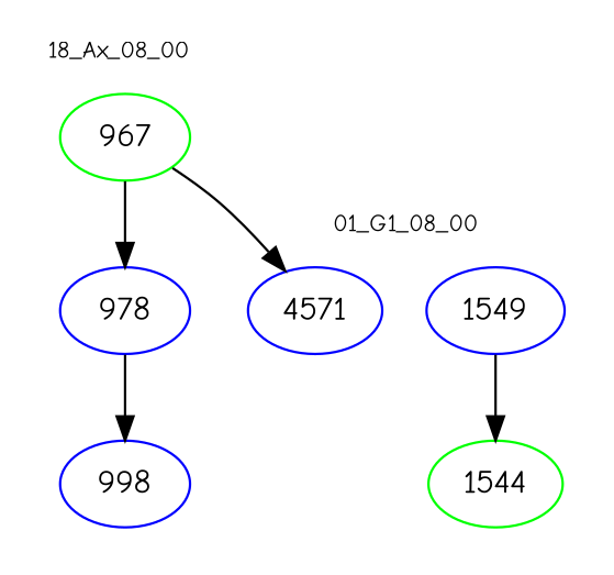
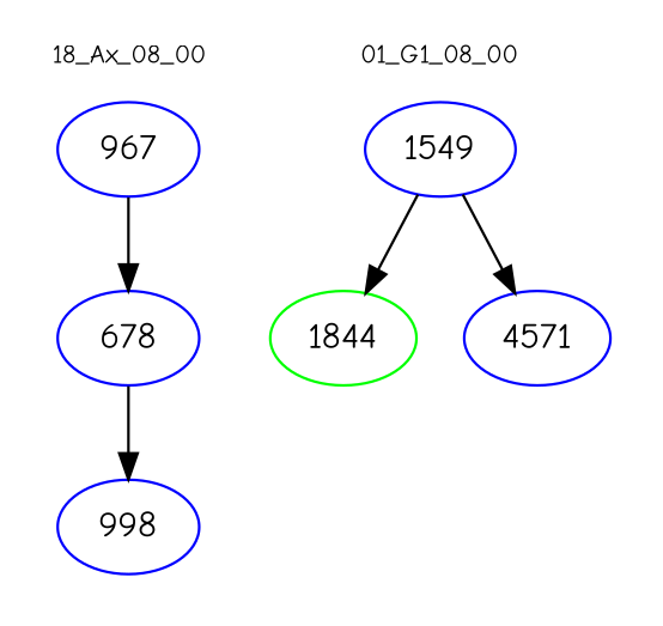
  digraph {
    fontname="Comic Neue"
    node [color=blue fontname="Comic Neue"]
    edge [color=black fontname="Comic Neue"]
-   n1 [label=978]
-   n2 [color=green label=967]
+   n1 [label=678]
+   n2 [label=967]
    n3 [label=998]
    n4 [label=1549]
-   n5 [color=green label=1544]
+   n5 [color=green label=1844]
    n6 [label=4571]
    subgraph cluster_1 {
      color=white
      fontsize=10
      label="18_Ax_08_00"
      n1
      n2
      n3
    }
    subgraph cluster_2 {
      color=white
      fontsize=10
      label="01_G1_08_00"
      n4
      n5
      n6
    }
    n1 -> n3
    n2 -> n1
    n4 -> n5
-   n2 -> n6
+   n4 -> n6
  }
